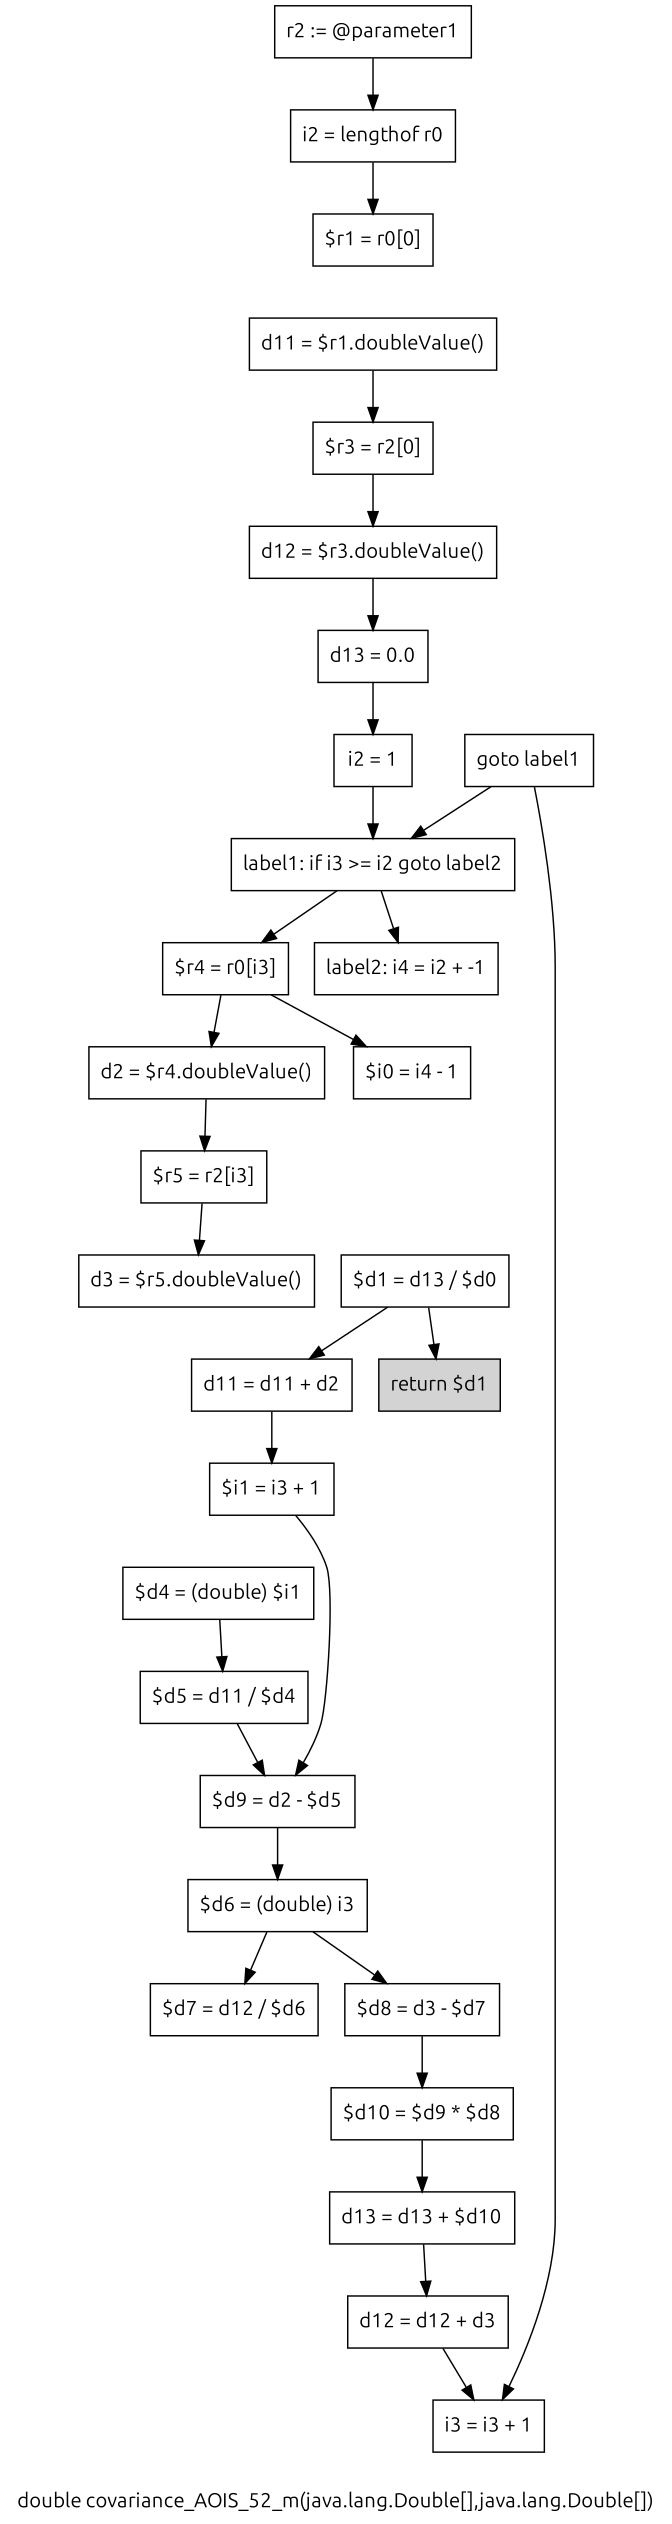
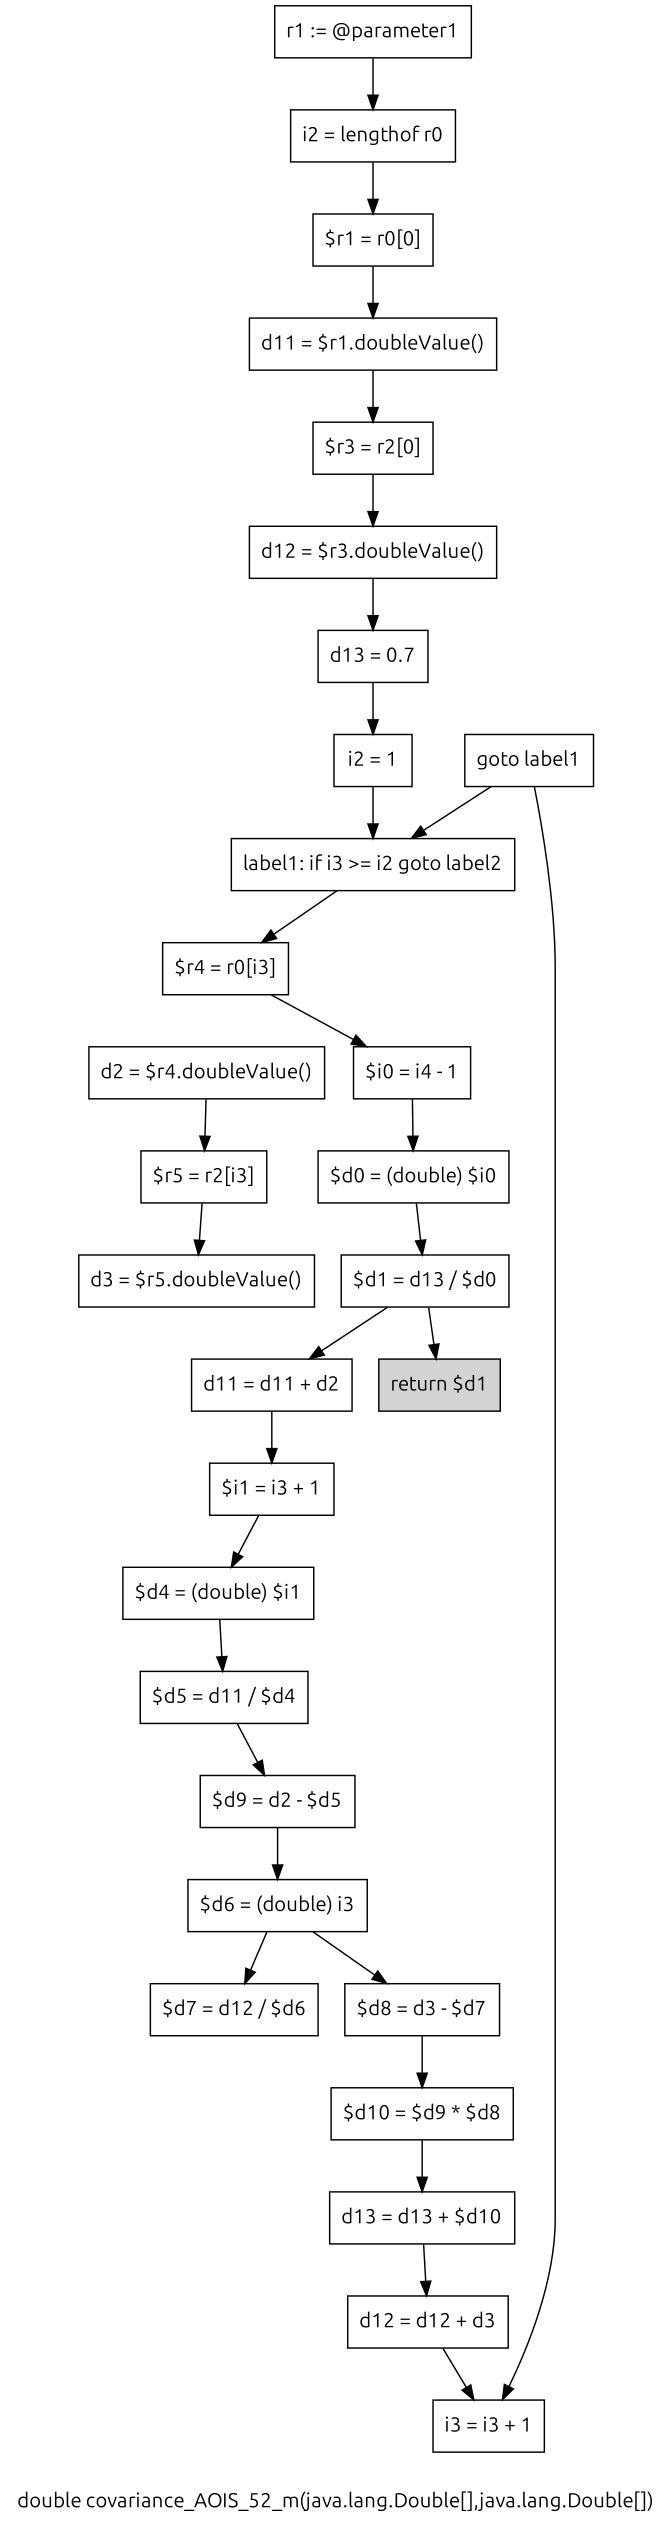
  digraph {
    fontname=Ubuntu
    label="double covariance_AOIS_52_m(java.lang.Double[],java.lang.Double[])"
    node [fontname=Ubuntu shape=box]
    edge [fontname=Ubuntu]
-   n1 [label="r2 := @parameter1"]
+   n1 [label="r1 := @parameter1"]
    n2 [label="i2 = lengthof r0"]
    n3 [label="$r1 = r0[0]"]
    n4 [label="d11 = $r1.doubleValue()"]
    n5 [label="$r3 = r2[0]"]
    n6 [label="d12 = $r3.doubleValue()"]
-   n7 [label="d13 = 0.0"]
+   n7 [label="d13 = 0.7"]
    n8 [label="i2 = 1"]
    n9 [label="label1: if i3 >= i2 goto label2"]
    n10 [label="$r4 = r0[i3]"]
-   n11 [label="label2: i4 = i2 + -1"]
    n12 [label="d2 = $r4.doubleValue()"]
    n13 [label="$i0 = i4 - 1"]
    n14 [label="$r5 = r2[i3]"]
+   n15 [label="$d0 = (double) $i0"]
    n16 [label="d3 = $r5.doubleValue()"]
    n17 [label="d11 = d11 + d2"]
    n18 [label="$i1 = i3 + 1"]
    n19 [label="$d4 = (double) $i1"]
    n20 [label="$d5 = d11 / $d4"]
    n21 [label="$d9 = d2 - $d5"]
    n22 [label="$d6 = (double) i3"]
    n23 [label="$d7 = d12 / $d6"]
    n24 [label="$d8 = d3 - $d7"]
    n25 [label="$d10 = $d9 * $d8"]
    n26 [label="d13 = d13 + $d10"]
    n27 [label="d12 = d12 + d3"]
    n28 [label="i3 = i3 + 1"]
    n29 [label="goto label1"]
    n30 [label="$d1 = d13 / $d0"]
    n31 [fillcolor=lightgray label="return $d1" style=filled]
    n1 -> n2
    n2 -> n3
+   n3 -> n4
    n4 -> n5
    n5 -> n6
    n6 -> n7
    n7 -> n8
    n8 -> n9
    n9 -> n10
-   n9 -> n11
-   n10 -> n12
    n10 -> n13
    n12 -> n14
+   n13 -> n15
    n14 -> n16
+   n15 -> n30
    n17 -> n18
-   n18 -> n21
+   n18 -> n19
    n19 -> n20
    n20 -> n21
    n21 -> n22
    n22 -> n23
    n22 -> n24
    n24 -> n25
    n25 -> n26
    n26 -> n27
    n27 -> n28
    n29 -> n9
    n29 -> n28
    n30 -> n17
    n30 -> n31
  }
